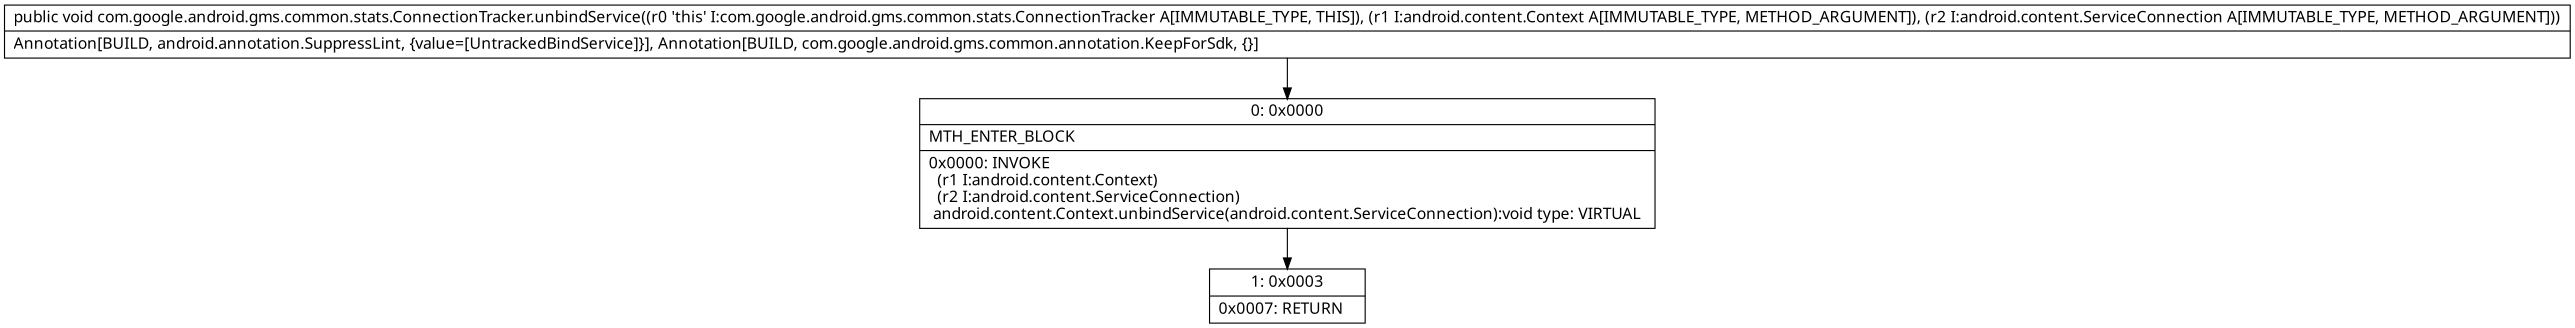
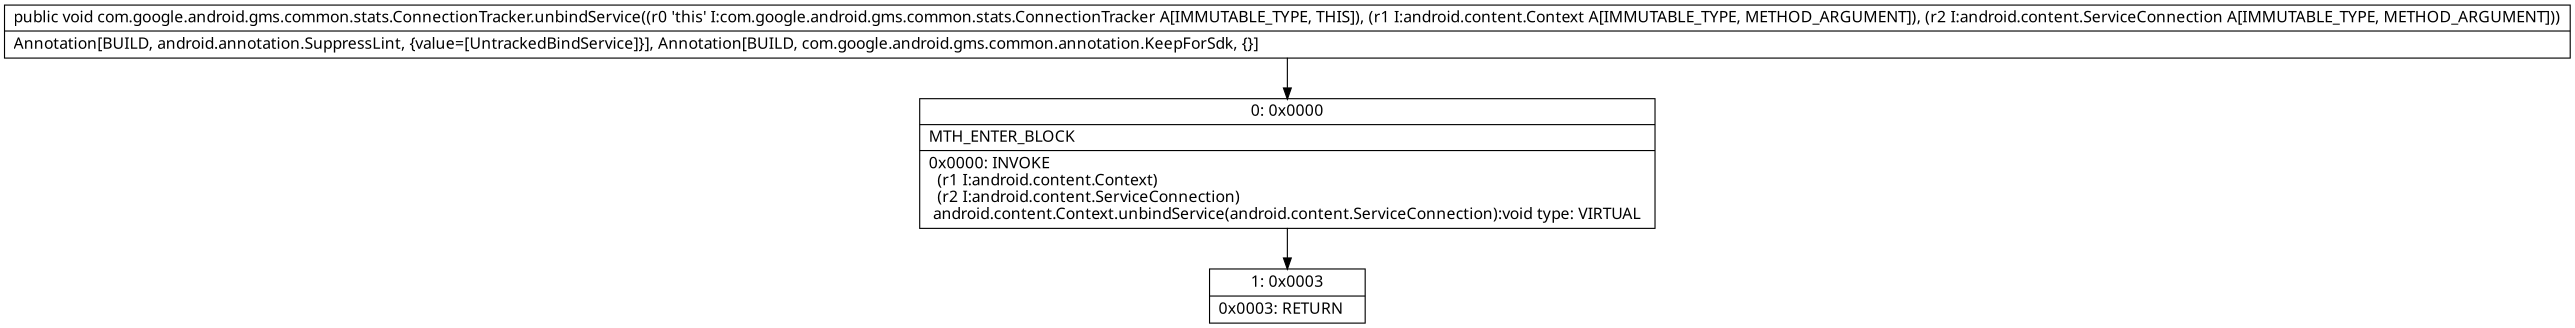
  digraph {
    fontname="Noto Sans"
    node [shape=record fontname="Noto Sans"]
    edge [fontname="Noto Sans"]
    n1 [label="{0\:\ 0x0000|MTH_ENTER_BLOCK\l|0x0000: INVOKE  \l  (r1 I:android.content.Context)\l  (r2 I:android.content.ServiceConnection)\l android.content.Context.unbindService(android.content.ServiceConnection):void type: VIRTUAL \l}"]
-   n2 [label="{1\:\ 0x0003|0x0007: RETURN   \l}"]
+   n2 [label="{1\:\ 0x0003|0x0003: RETURN   \l}"]
    n3 [label="{public void com.google.android.gms.common.stats.ConnectionTracker.unbindService((r0 'this' I:com.google.android.gms.common.stats.ConnectionTracker A[IMMUTABLE_TYPE, THIS]), (r1 I:android.content.Context A[IMMUTABLE_TYPE, METHOD_ARGUMENT]), (r2 I:android.content.ServiceConnection A[IMMUTABLE_TYPE, METHOD_ARGUMENT]))  | Annotation[BUILD, android.annotation.SuppressLint, \{value=[UntrackedBindService]\}], Annotation[BUILD, com.google.android.gms.common.annotation.KeepForSdk, \{\}]\l}"]
    n1 -> n2
    n3 -> n1
  }
